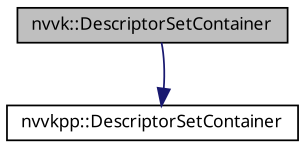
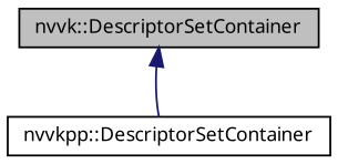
  digraph {
    fontname="Noto Sans"
    node [color=black fontname="Noto Sans" fontsize=10 shape=record style=filled]
    n1 [fillcolor=grey75 fontcolor=black height=0.2 label="nvvk::DescriptorSetContainer" width=0.4]
    n2 [fillcolor=white height=0.2 label="nvvkpp::DescriptorSetContainer" width=0.4]
-   n2 -> n1 [color=midnightblue dir=back fontname="Noto Sans" fontsize=10 labelfontname=Helvetica labelfontsize=10 style=solid]
+   n1 -> n2 [color=midnightblue dir=back fontname="Noto Sans" fontsize=10 labelfontname=Helvetica labelfontsize=10 style=solid]
  }
